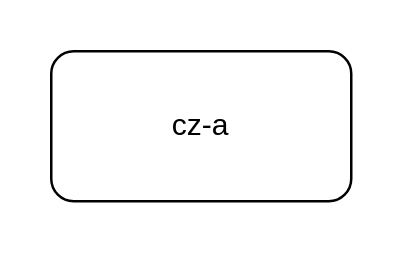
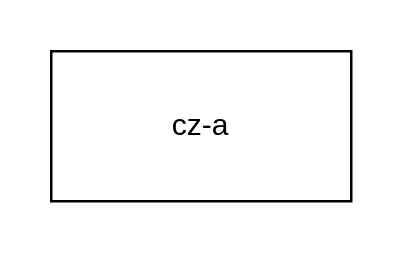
  <mxCell id="0" />
  <mxCell id="1" parent="0" />
- <mxCell id="2" value="cz-a" style="rounded=1;whiteSpace=wrap;html=1;" parent="1" vertex="1"><mxGeometry x="20" y="20" width="120" height="60" as="geometry" /></mxCell>
+ <mxCell id="2" value="cz-a" style="whiteSpace=wrap;html=1;rounded=0;" parent="1" vertex="1"><mxGeometry x="20" y="20" width="120" height="60" as="geometry" /></mxCell>
